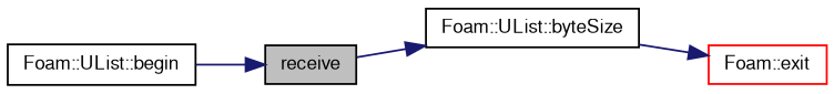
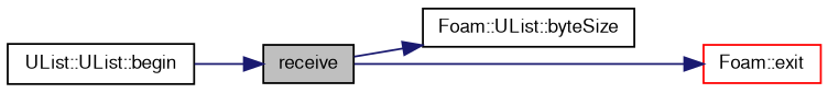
  digraph {
    rankdir=LR
    node [color=black fontname=FreeSans fontsize=10 shape=record]
    edge [color=midnightblue fontname=FreeSans fontsize=10 labelfontname=FreeSans labelfontsize=10 style=solid]
    n1 [fillcolor=grey75 fontcolor=black height=0.2 label=receive style=filled width=0.4]
    n2 [height=0.2 label="Foam::UList::byteSize" width=0.4]
    n3 [color=red height=0.2 label="Foam::exit" width=0.4]
-   n4 [height=0.2 label="Foam::UList::begin" width=0.4]
+   n4 [height=0.2 label="UList::UList::begin" width=0.4]
    n1 -> n2
-   n2 -> n3
+   n1 -> n3
    n4 -> n1
  }
